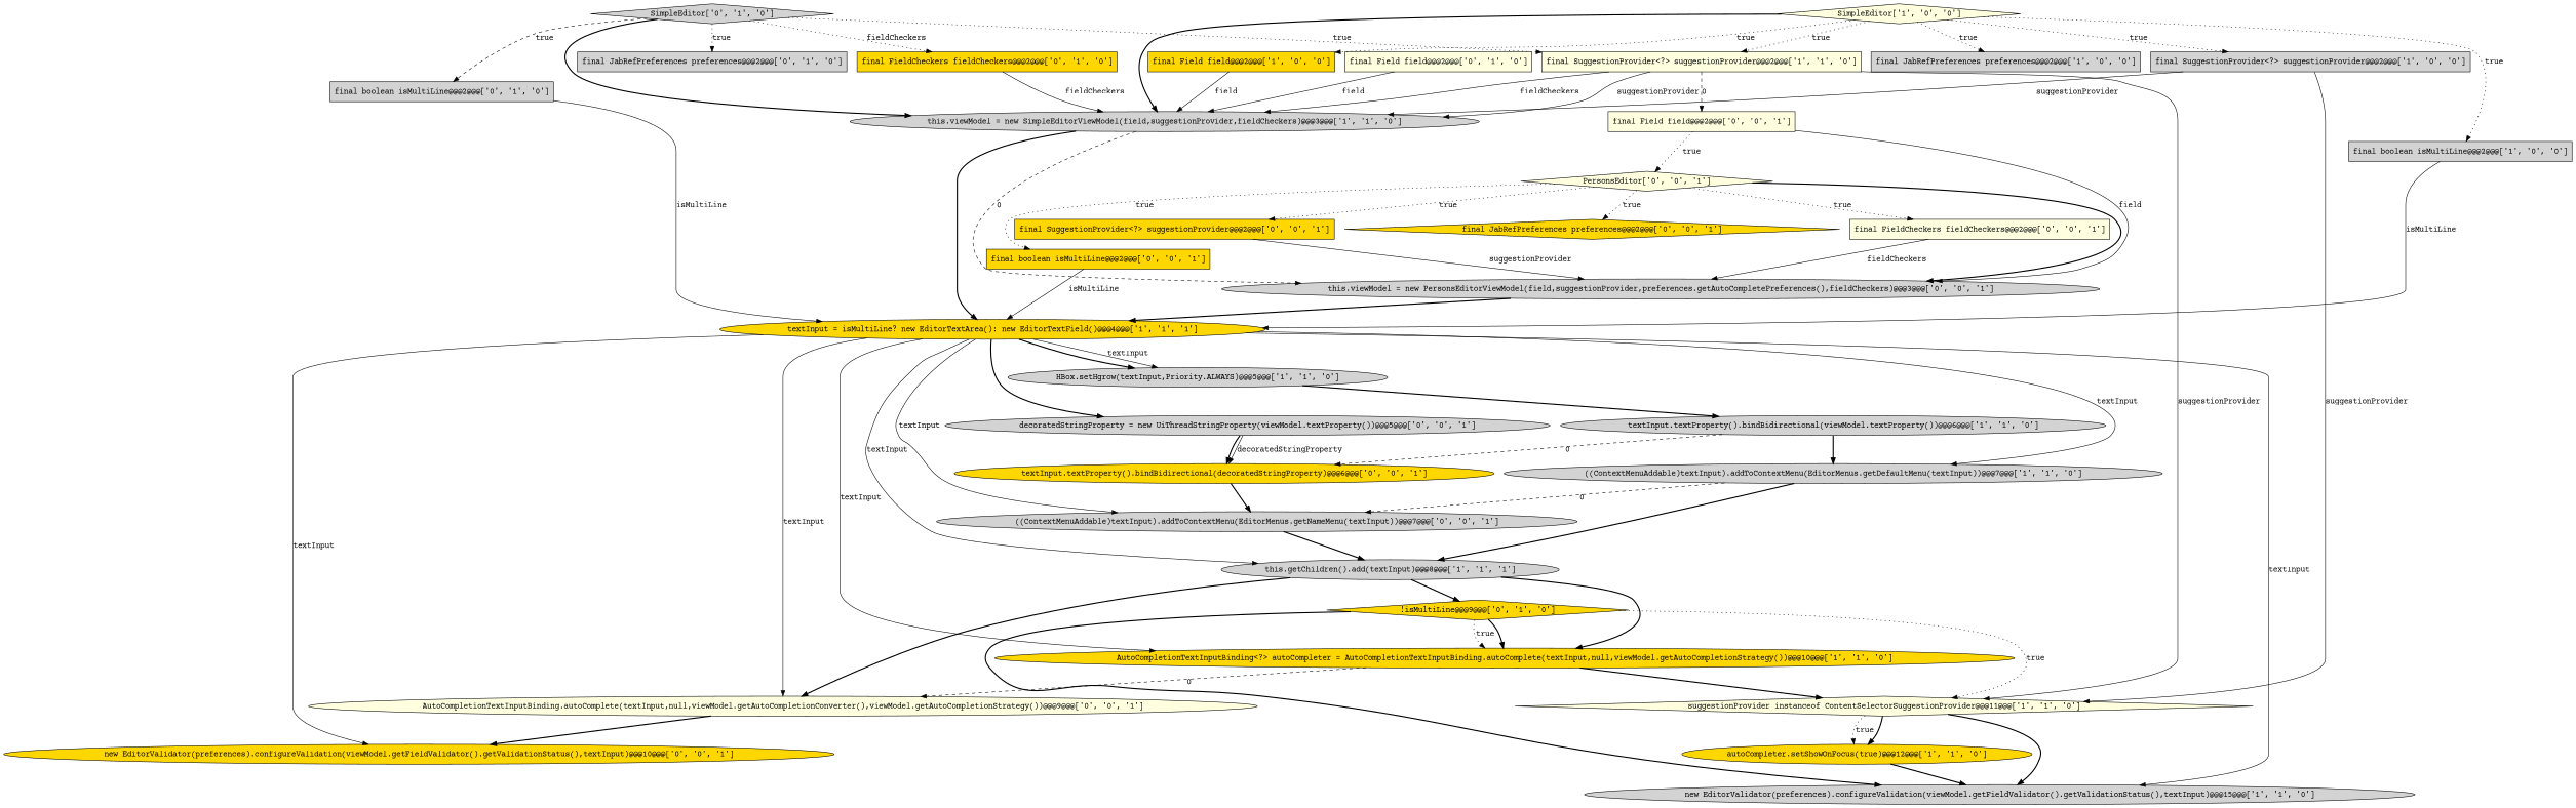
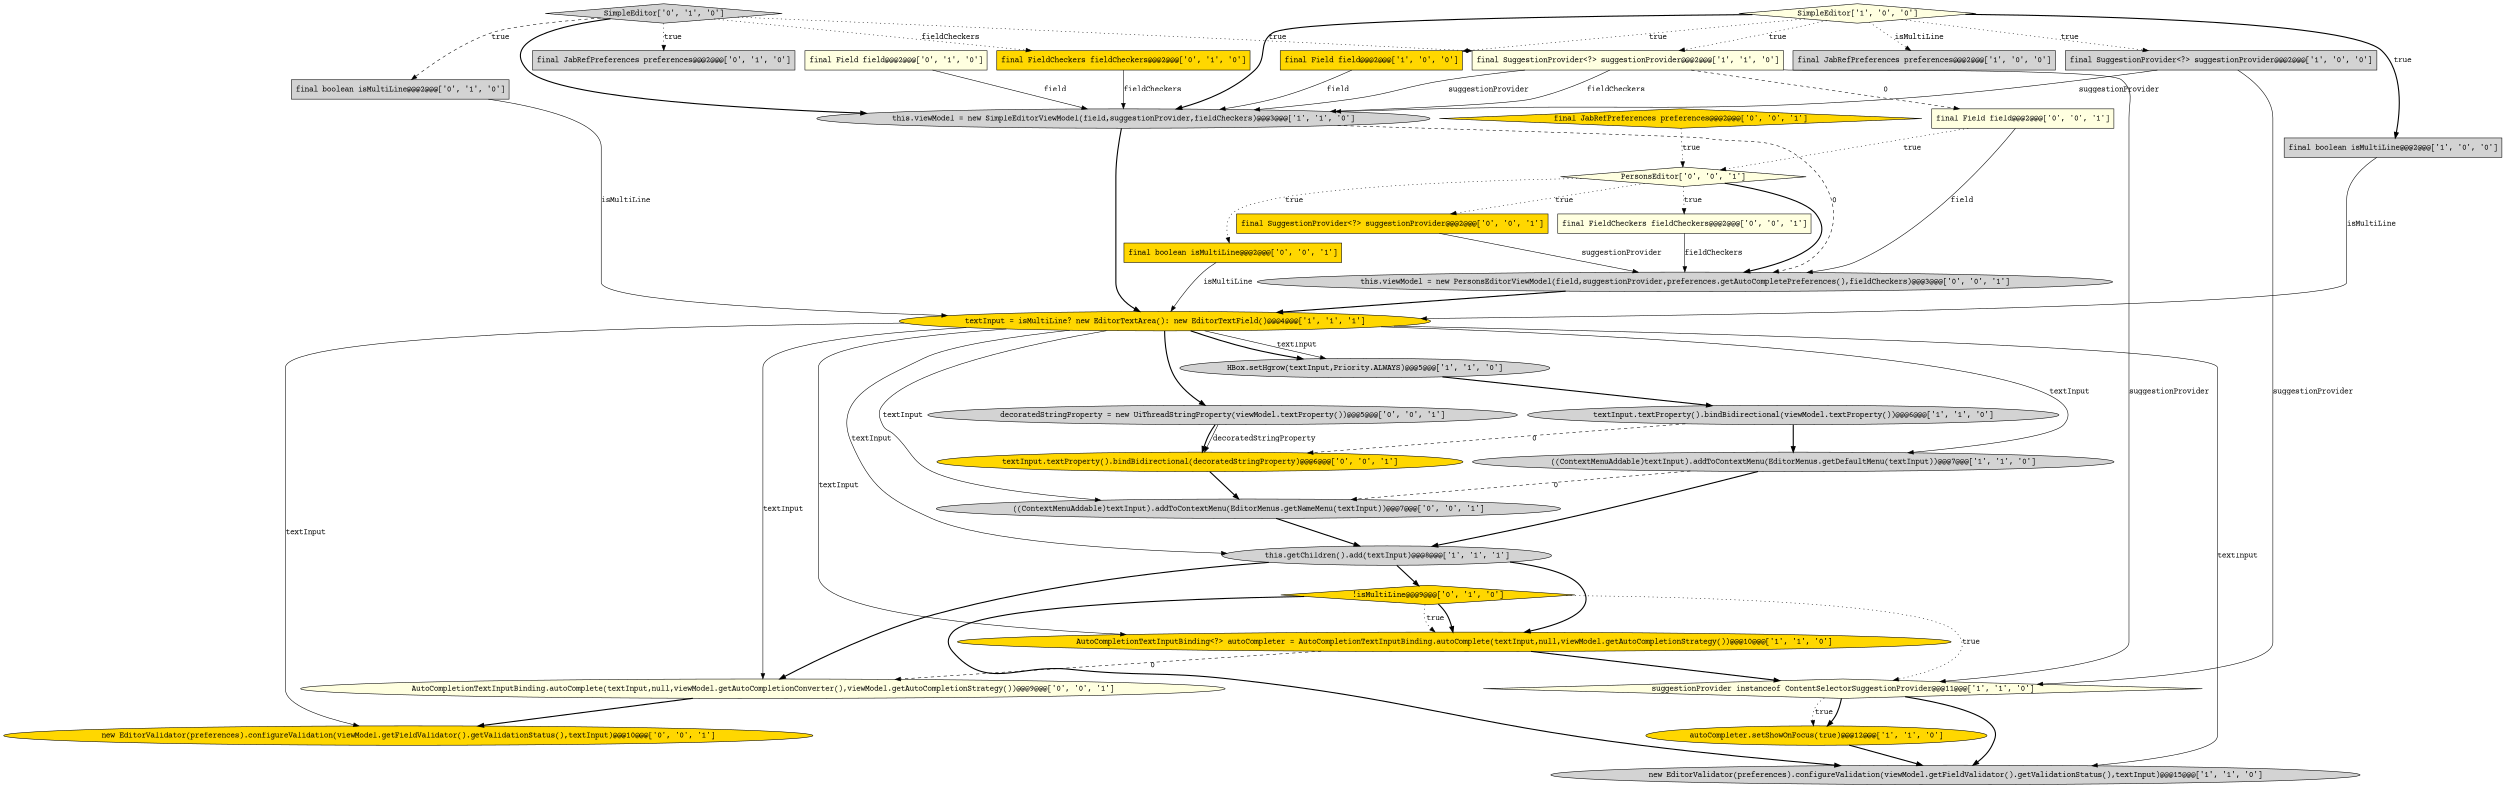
  digraph {
    fontname="Courier Prime"
    node [fillcolor=lightgrey fontname="Courier Prime" shape=ellipse style=filled]
    edge [fontname="Courier Prime" style=bold]
    n1 [fillcolor=lightyellow label="AutoCompletionTextInputBinding.autoComplete(textInput,null,viewModel.getAutoCompletionConverter(),viewModel.getAutoCompletionStrategy())@@@9@@@['0', '0', '1']"]
    n2 [fillcolor=gold label="new EditorValidator(preferences).configureValidation(viewModel.getFieldValidator().getValidationStatus(),textInput)@@@10@@@['0', '0', '1']"]
    n3 [fillcolor=lightyellow label="final SuggestionProvider<?> suggestionProvider@@@2@@@['1', '1', '0']" shape=box]
    n4 [fillcolor=lightyellow label="final Field field@@@2@@@['0', '0', '1']" shape=box]
    n5 [fillcolor=lightyellow label="suggestionProvider instanceof ContentSelectorSuggestionProvider@@@11@@@['1', '1', '0']" shape=diamond]
    n6 [label="this.viewModel = new SimpleEditorViewModel(field,suggestionProvider,fieldCheckers)@@@3@@@['1', '1', '0']"]
    n7 [label="this.viewModel = new PersonsEditorViewModel(field,suggestionProvider,preferences.getAutoCompletePreferences(),fieldCheckers)@@@3@@@['0', '0', '1']"]
    n8 [fillcolor=lightyellow label="PersonsEditor['0', '0', '1']" shape=diamond]
    n9 [label="new EditorValidator(preferences).configureValidation(viewModel.getFieldValidator().getValidationStatus(),textInput)@@@15@@@['1', '1', '0']"]
    n10 [fillcolor=gold label="autoCompleter.setShowOnFocus(true)@@@12@@@['1', '1', '0']"]
    n11 [fillcolor=gold label="textInput = isMultiLine? new EditorTextArea(): new EditorTextField()@@@4@@@['1', '1', '1']"]
    n12 [fillcolor=gold label="!isMultiLine@@@9@@@['0', '1', '0']" shape=diamond]
    n13 [fillcolor=gold label="AutoCompletionTextInputBinding<?> autoCompleter = AutoCompletionTextInputBinding.autoComplete(textInput,null,viewModel.getAutoCompletionStrategy())@@@10@@@['1', '1', '0']"]
    n14 [label="this.getChildren().add(textInput)@@@8@@@['1', '1', '1']"]
    n15 [fillcolor=gold label="final SuggestionProvider<?> suggestionProvider@@@2@@@['0', '0', '1']" shape=box]
    n16 [fillcolor=lightyellow label="final FieldCheckers fieldCheckers@@@2@@@['0', '0', '1']" shape=box]
    n17 [fillcolor=gold label="final JabRefPreferences preferences@@@2@@@['0', '0', '1']" shape=diamond]
    n18 [label="final boolean isMultiLine@@@2@@@['1', '0', '0']" shape=box]
    n19 [label="((ContextMenuAddable)textInput).addToContextMenu(EditorMenus.getNameMenu(textInput))@@@7@@@['0', '0', '1']"]
    n20 [label="((ContextMenuAddable)textInput).addToContextMenu(EditorMenus.getDefaultMenu(textInput))@@@7@@@['1', '1', '0']"]
    n21 [label="HBox.setHgrow(textInput,Priority.ALWAYS)@@@5@@@['1', '1', '0']"]
    n22 [label="decoratedStringProperty = new UiThreadStringProperty(viewModel.textProperty())@@@5@@@['0', '0', '1']"]
    n23 [label="SimpleEditor['0', '1', '0']" shape=diamond]
    n24 [fillcolor=gold label="final FieldCheckers fieldCheckers@@@2@@@['0', '1', '0']" shape=box]
    n25 [label="final boolean isMultiLine@@@2@@@['0', '1', '0']" shape=box]
    n26 [label="final JabRefPreferences preferences@@@2@@@['0', '1', '0']" shape=box]
    n27 [fillcolor=lightyellow label="final Field field@@@2@@@['0', '1', '0']" shape=box]
    n28 [label="final SuggestionProvider<?> suggestionProvider@@@2@@@['1', '0', '0']" shape=box]
    n29 [fillcolor=gold label="final boolean isMultiLine@@@2@@@['0', '0', '1']" shape=box]
    n30 [label="textInput.textProperty().bindBidirectional(viewModel.textProperty())@@@6@@@['1', '1', '0']"]
    n31 [fillcolor=gold label="textInput.textProperty().bindBidirectional(decoratedStringProperty)@@@6@@@['0', '0', '1']"]
    n32 [fillcolor=lightyellow label="SimpleEditor['1', '0', '0']" shape=diamond]
    n33 [label="final JabRefPreferences preferences@@@2@@@['1', '0', '0']" shape=box]
    n34 [fillcolor=gold label="final Field field@@@2@@@['1', '0', '0']" shape=box]
    n1 -> n2
    n3 -> n4 [label=0 style=dashed]
    n3 -> n5 [label=suggestionProvider style=solid]
    n3 -> n6 [label=fieldCheckers style=solid]
    n3 -> n6 [label=suggestionProvider style=solid]
    n4 -> n7 [label=field style=solid]
    n4 -> n8 [label=true style=dotted]
    n5 -> n9
    n5 -> n10
    n5 -> n10 [label=true style=dotted]
    n6 -> n7 [label=0 style=dashed]
    n6 -> n11
    n7 -> n11
    n8 -> n7
    n8 -> n15 [label=true style=dotted]
    n8 -> n16 [label=true style=dotted]
-   n8 -> n17 [label=true style=dotted]
+   n17 -> n8 [label=true style=dotted]
    n8 -> n29 [label=true style=dotted]
    n10 -> n9
    n11 -> n1 [label=textInput style=solid]
    n11 -> n2 [label=textInput style=solid]
    n11 -> n9 [label=textInput style=solid]
    n11 -> n13 [label=textInput style=solid]
    n11 -> n14 [label=textInput style=solid]
    n11 -> n19 [label=textInput style=solid]
    n11 -> n20 [label=textInput style=solid]
    n11 -> n21 [label=textInput style=solid]
    n11 -> n21
    n11 -> n22
    n12 -> n5 [label=true style=dotted]
    n12 -> n9
    n12 -> n13
    n12 -> n13 [label=true style=dotted]
    n13 -> n1 [label=0 style=dashed]
    n13 -> n5
    n14 -> n1
    n14 -> n12
    n14 -> n13
    n15 -> n7 [label=suggestionProvider style=solid]
    n16 -> n7 [label=fieldCheckers style=solid]
    n18 -> n11 [label=isMultiLine style=solid]
    n19 -> n14
    n20 -> n14
    n20 -> n19 [label=0 style=dashed]
    n21 -> n30
    n22 -> n31
    n22 -> n31 [label=decoratedStringProperty style=solid]
    n23 -> n3 [label=true style=dotted]
    n23 -> n6
    n23 -> n24 [label=fieldCheckers style=dotted]
    n23 -> n25 [label=true style=dashed]
    n23 -> n26 [label=true style=dotted]
    n24 -> n6 [label=fieldCheckers style=solid]
    n25 -> n11 [label=isMultiLine style=solid]
    n27 -> n6 [label=field style=solid]
    n28 -> n5 [label=suggestionProvider style=solid]
    n28 -> n6 [label=suggestionProvider style=solid]
    n29 -> n11 [label=isMultiLine style=solid]
    n30 -> n20
    n30 -> n31 [label=0 style=dashed]
    n31 -> n19
    n32 -> n3 [label=true style=dotted]
    n32 -> n6
-   n32 -> n18 [label=true style=dotted]
+   n32 -> n18 [label=true]
    n32 -> n28 [label=true style=dotted]
-   n32 -> n33 [label=true style=dotted]
+   n32 -> n33 [label=isMultiLine style=dotted]
    n32 -> n34 [label=true style=dotted]
    n34 -> n6 [label=field style=solid]
  }
